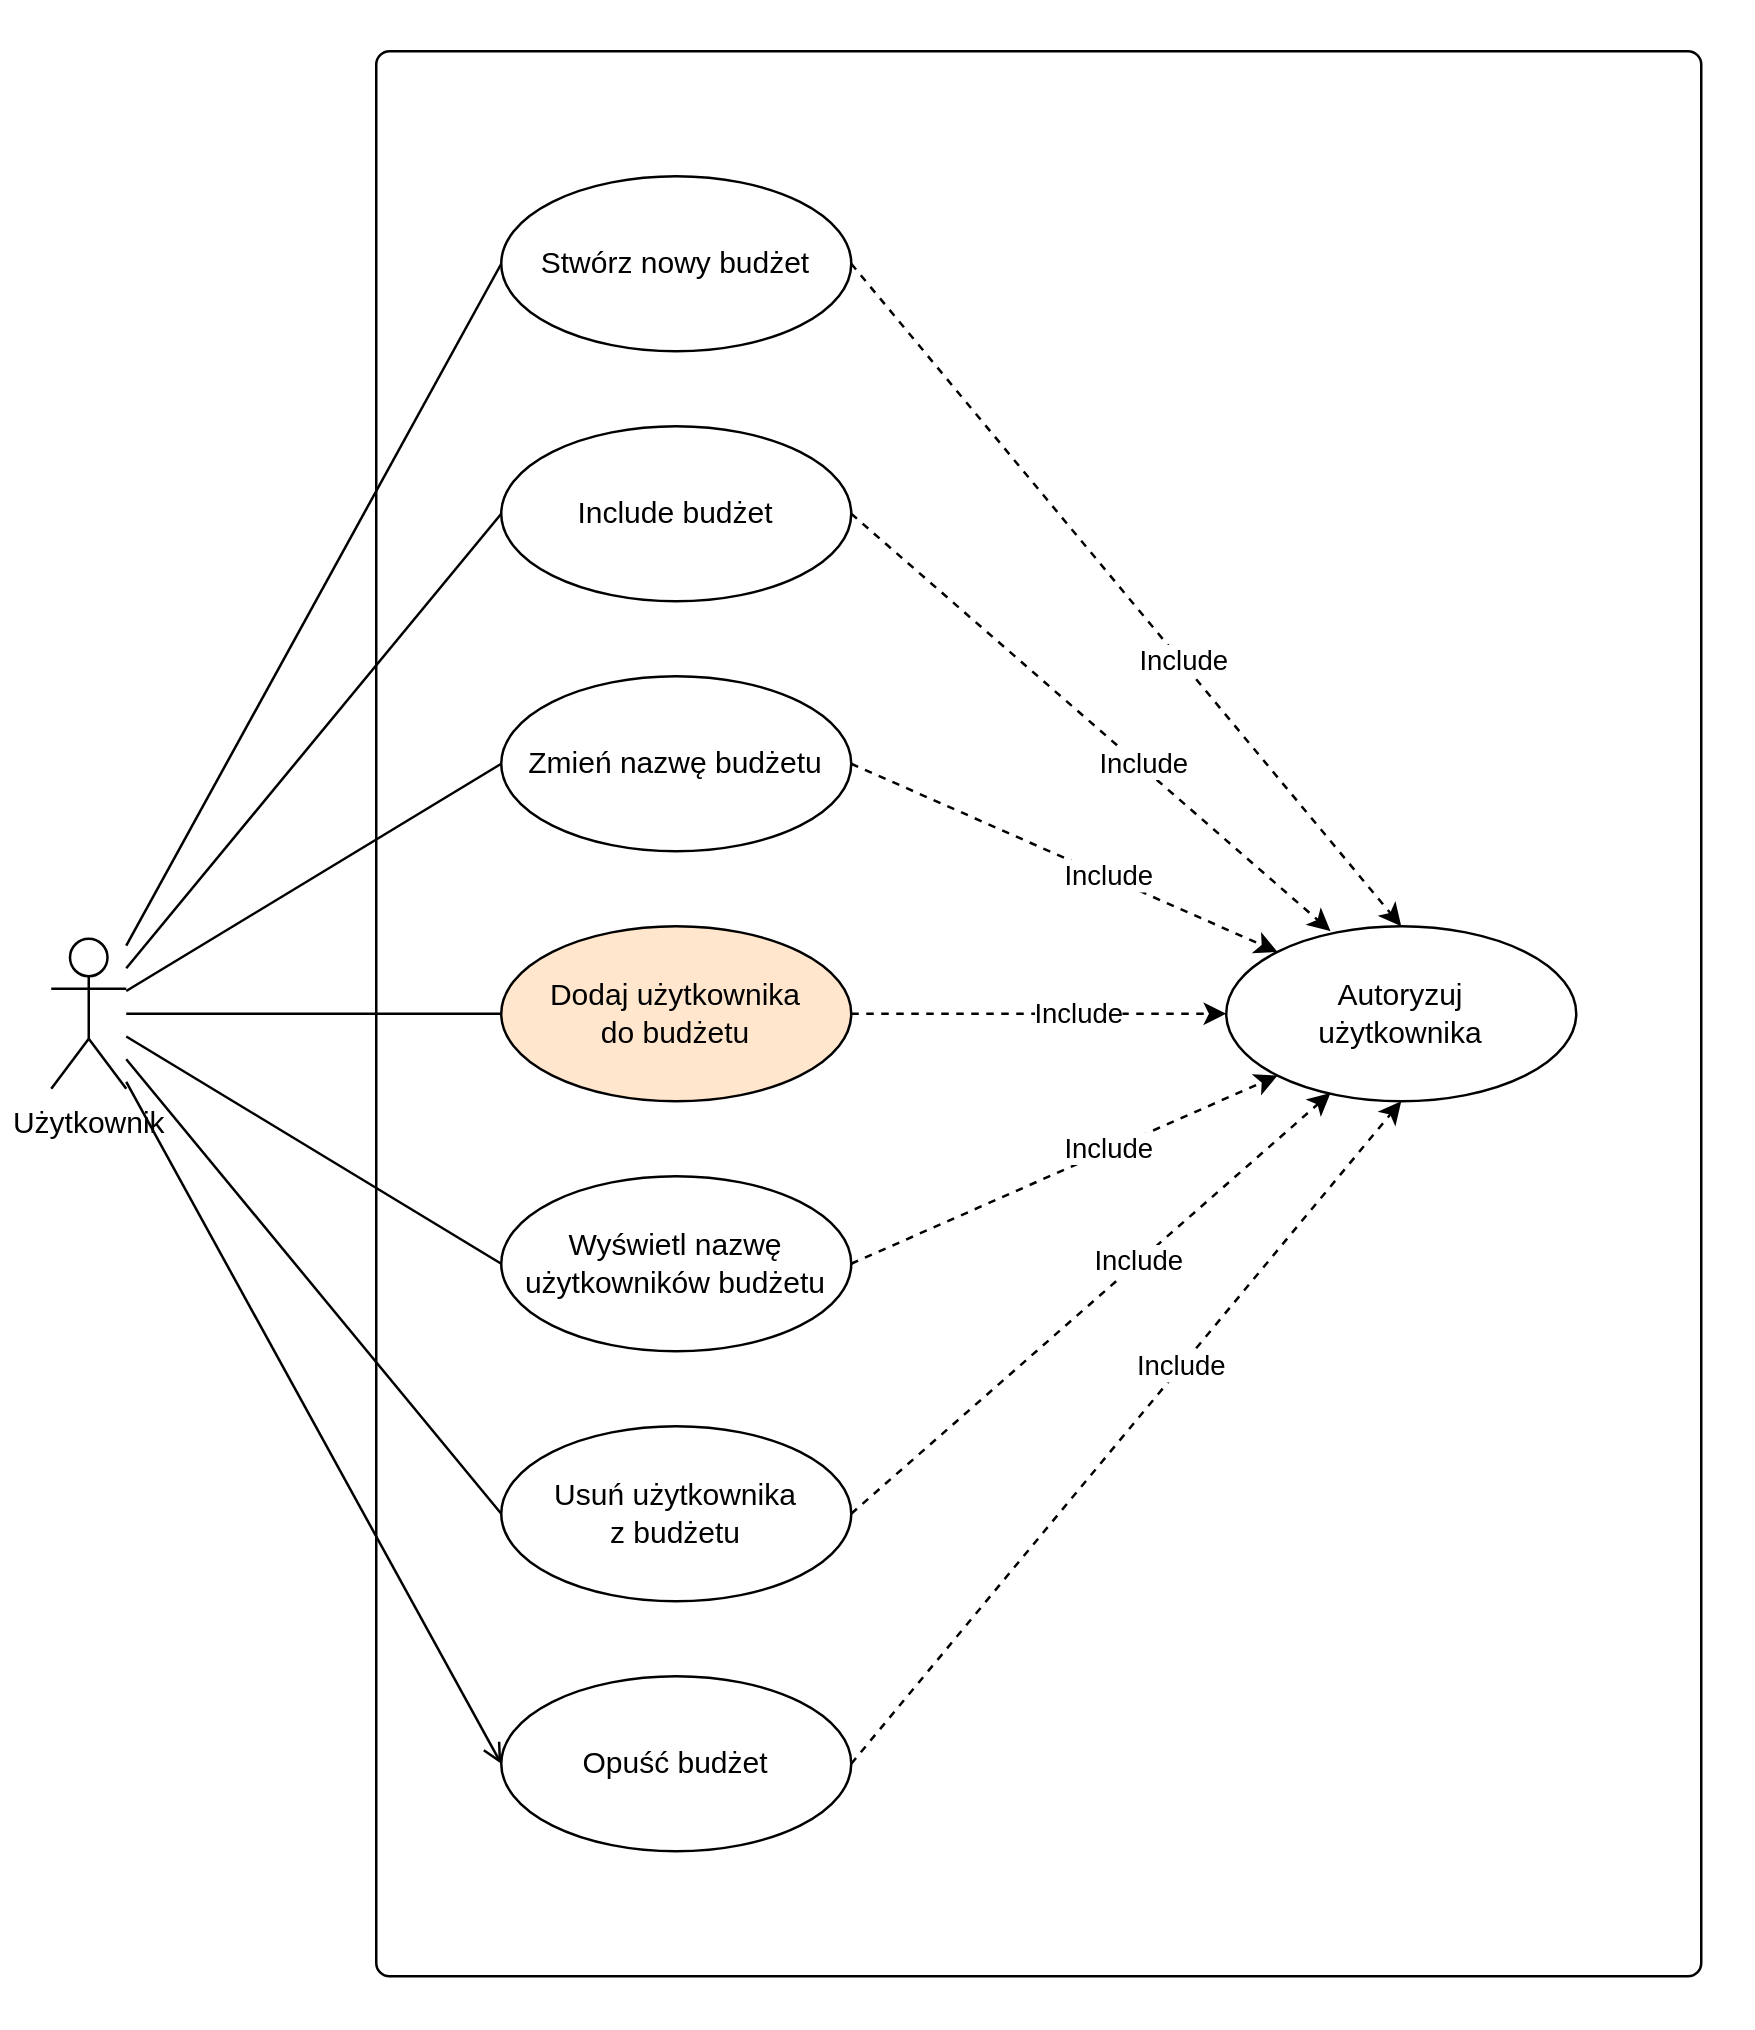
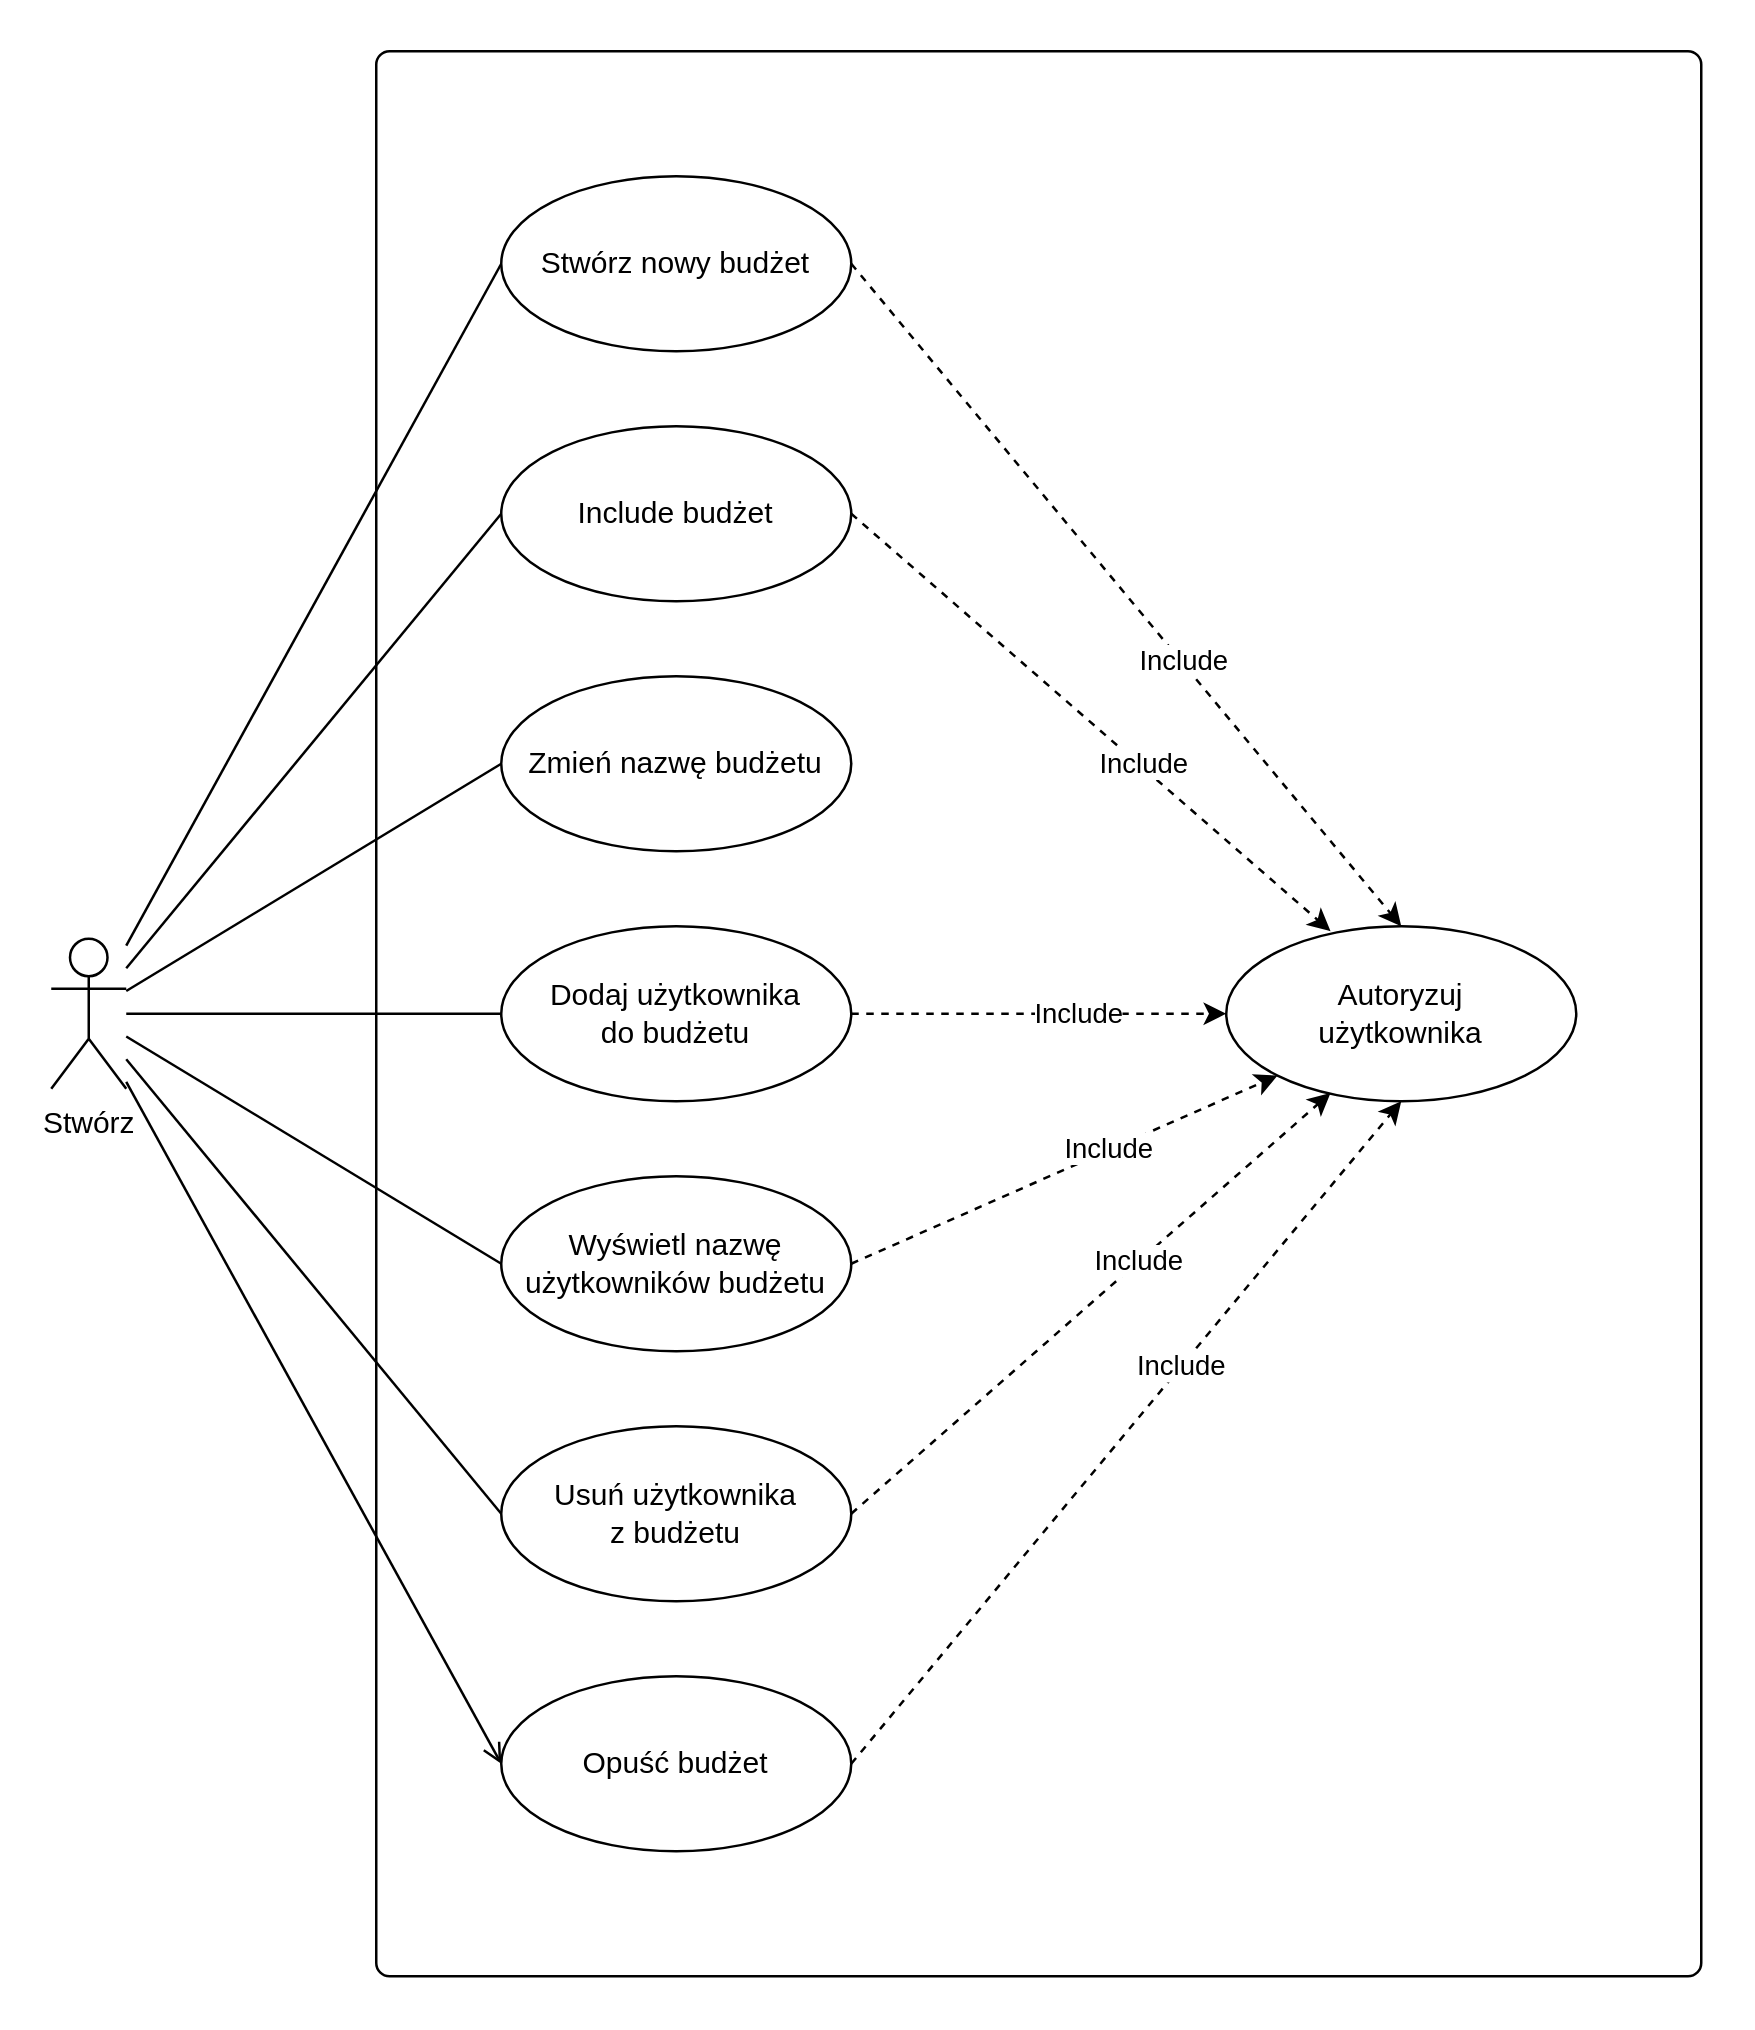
  <mxCell id="0" />
  <mxCell id="1" parent="0" />
  <mxCell id="2" value="" style="rounded=1;whiteSpace=wrap;html=1;arcSize=1;shadow=0;strokeColor=default;gradientColor=none;" parent="1" vertex="1"><mxGeometry x="150" width="530" height="770" as="geometry" y="20" /></mxCell>
  <mxCell id="3" style="rounded=0;orthogonalLoop=1;jettySize=auto;html=1;entryX=0;entryY=0.5;entryDx=0;entryDy=0;endArrow=none;endFill=0;" parent="1" source="10" target="14" edge="1"><mxGeometry relative="1" as="geometry" /></mxCell>
  <mxCell id="4" style="edgeStyle=none;rounded=0;orthogonalLoop=1;jettySize=auto;html=1;entryX=0;entryY=0.5;entryDx=0;entryDy=0;endArrow=none;endFill=0;" parent="1" source="10" target="15" edge="1"><mxGeometry relative="1" as="geometry" /></mxCell>
  <mxCell id="5" style="edgeStyle=none;rounded=0;orthogonalLoop=1;jettySize=auto;html=1;entryX=0;entryY=0.5;entryDx=0;entryDy=0;endArrow=none;endFill=0;" parent="1" source="10" target="16" edge="1"><mxGeometry relative="1" as="geometry" /></mxCell>
  <mxCell id="6" style="edgeStyle=none;rounded=0;orthogonalLoop=1;jettySize=auto;html=1;entryX=0;entryY=0.5;entryDx=0;entryDy=0;endArrow=none;endFill=0;" parent="1" source="10" target="17" edge="1"><mxGeometry relative="1" as="geometry" /></mxCell>
  <mxCell id="7" style="edgeStyle=none;rounded=0;orthogonalLoop=1;jettySize=auto;html=1;entryX=0;entryY=0.5;entryDx=0;entryDy=0;endArrow=none;endFill=0;" parent="1" source="10" target="18" edge="1"><mxGeometry relative="1" as="geometry" /></mxCell>
  <mxCell id="8" style="edgeStyle=none;rounded=0;orthogonalLoop=1;jettySize=auto;html=1;entryX=0;entryY=0.5;entryDx=0;entryDy=0;endArrow=open;endFill=0;" parent="1" source="10" target="19" edge="1"><mxGeometry relative="1" as="geometry" /></mxCell>
  <mxCell id="9" style="rounded=0;orthogonalLoop=1;jettySize=auto;html=1;entryX=0;entryY=0.5;entryDx=0;entryDy=0;endArrow=none;endFill=0;" edge="1" parent="1" source="10" target="30"><mxGeometry relative="1" as="geometry" /></mxCell>
- <mxCell id="10" value="Użytkownik" style="shape=umlActor;verticalLabelPosition=bottom;verticalAlign=top;html=1;" parent="1" vertex="1"><mxGeometry x="20" y="375" width="30" height="60" as="geometry" /></mxCell>
+ <mxCell id="10" value="Stwórz" style="shape=umlActor;verticalLabelPosition=bottom;verticalAlign=top;html=1;" parent="1" vertex="1"><mxGeometry x="20" y="375" width="30" height="60" as="geometry" /></mxCell>
  <mxCell id="11" value="Autoryzuj&lt;br&gt;użytkownika" style="ellipse;whiteSpace=wrap;html=1;" parent="1" vertex="1"><mxGeometry x="490" y="370" width="140" height="70" as="geometry" /></mxCell>
  <mxCell id="12" style="edgeStyle=none;rounded=0;orthogonalLoop=1;jettySize=auto;html=1;exitX=1;exitY=0.5;exitDx=0;exitDy=0;endArrow=classic;endFill=1;dashed=1;labelBorderColor=none;" parent="1" source="14" edge="1"><mxGeometry relative="1" as="geometry"><mxPoint x="560" y="370" as="targetPoint" /></mxGeometry></mxCell>
  <mxCell id="13" value="Include" style="edgeLabel;html=1;align=center;verticalAlign=middle;resizable=0;points=[];" parent="12" vertex="1" connectable="0"><mxGeometry x="0.203" y="1" relative="1" as="geometry"><mxPoint as="offset" /></mxGeometry></mxCell>
  <mxCell id="14" value="Stwórz nowy budżet" style="ellipse;whiteSpace=wrap;html=1;" parent="1" vertex="1"><mxGeometry x="200" y="70" width="140" height="70" as="geometry" /></mxCell>
  <mxCell id="15" value="Zmień nazwę budżetu" style="ellipse;whiteSpace=wrap;html=1;" parent="1" vertex="1"><mxGeometry x="200" y="270" width="140" height="70" as="geometry" /></mxCell>
- <mxCell id="16" value="Dodaj użytkownika&lt;br&gt;do budżetu" style="ellipse;whiteSpace=wrap;html=1;fillColor=#ffe6cc;" parent="1" vertex="1"><mxGeometry x="200" y="370" width="140" height="70" as="geometry" /></mxCell>
+ <mxCell id="16" value="Dodaj użytkownika&lt;br&gt;do budżetu" style="ellipse;whiteSpace=wrap;html=1;" parent="1" vertex="1"><mxGeometry x="200" y="370" width="140" height="70" as="geometry" /></mxCell>
  <mxCell id="17" value="Wyświetl nazwę użytkowników budżetu" style="ellipse;whiteSpace=wrap;html=1;" parent="1" vertex="1"><mxGeometry x="200" y="470" width="140" height="70" as="geometry" /></mxCell>
  <mxCell id="18" value="Usuń użytkownika&lt;br&gt;z budżetu" style="ellipse;whiteSpace=wrap;html=1;" parent="1" vertex="1"><mxGeometry x="200" y="570" width="140" height="70" as="geometry" /></mxCell>
  <mxCell id="19" value="Opuść budżet" style="ellipse;whiteSpace=wrap;html=1;" parent="1" vertex="1"><mxGeometry x="200" y="670" width="140" height="70" as="geometry" /></mxCell>
- <mxCell id="20" style="edgeStyle=none;rounded=0;orthogonalLoop=1;jettySize=auto;html=1;exitX=1;exitY=0.5;exitDx=0;exitDy=0;entryX=0;entryY=0;entryDx=0;entryDy=0;endArrow=classic;endFill=1;dashed=1;labelBorderColor=none;" parent="1" source="15" target="11" edge="1"><mxGeometry relative="1" as="geometry"><mxPoint x="354" y="325" as="sourcePoint" /><mxPoint x="520" y="500" as="targetPoint" /></mxGeometry></mxCell>
- <mxCell id="21" value="Include" style="edgeLabel;html=1;align=center;verticalAlign=middle;resizable=0;points=[];" parent="20" vertex="1" connectable="0"><mxGeometry x="0.203" y="1" relative="1" as="geometry"><mxPoint as="offset" /></mxGeometry></mxCell>
  <mxCell id="22" style="edgeStyle=none;rounded=0;orthogonalLoop=1;jettySize=auto;html=1;exitX=1;exitY=0.5;exitDx=0;exitDy=0;entryX=0;entryY=0.5;entryDx=0;entryDy=0;endArrow=classic;endFill=1;dashed=1;labelBorderColor=none;" parent="1" source="16" target="11" edge="1"><mxGeometry relative="1" as="geometry"><mxPoint x="354" y="365" as="sourcePoint" /><mxPoint x="520" y="470" as="targetPoint" /></mxGeometry></mxCell>
  <mxCell id="23" value="Include" style="edgeLabel;html=1;align=center;verticalAlign=middle;resizable=0;points=[];" parent="22" vertex="1" connectable="0"><mxGeometry x="0.203" y="1" relative="1" as="geometry"><mxPoint as="offset" /></mxGeometry></mxCell>
  <mxCell id="24" style="edgeStyle=none;rounded=0;orthogonalLoop=1;jettySize=auto;html=1;exitX=1;exitY=0.5;exitDx=0;exitDy=0;entryX=0;entryY=1;entryDx=0;entryDy=0;endArrow=classic;endFill=1;dashed=1;labelBorderColor=none;" parent="1" source="17" target="11" edge="1"><mxGeometry relative="1" as="geometry"><mxPoint x="354" y="435" as="sourcePoint" /><mxPoint x="520" y="470" as="targetPoint" /></mxGeometry></mxCell>
  <mxCell id="25" value="Include" style="edgeLabel;html=1;align=center;verticalAlign=middle;resizable=0;points=[];" parent="24" vertex="1" connectable="0"><mxGeometry x="0.203" y="1" relative="1" as="geometry"><mxPoint as="offset" /></mxGeometry></mxCell>
  <mxCell id="26" style="edgeStyle=none;rounded=0;orthogonalLoop=1;jettySize=auto;html=1;exitX=1;exitY=0.5;exitDx=0;exitDy=0;entryX=0.298;entryY=0.953;entryDx=0;entryDy=0;endArrow=classic;endFill=1;dashed=1;labelBorderColor=none;entryPerimeter=0;" parent="1" source="18" target="11" edge="1"><mxGeometry relative="1" as="geometry"><mxPoint x="364" y="445" as="sourcePoint" /><mxPoint x="530" y="480" as="targetPoint" /></mxGeometry></mxCell>
  <mxCell id="27" value="Include" style="edgeLabel;html=1;align=center;verticalAlign=middle;resizable=0;points=[];" parent="26" vertex="1" connectable="0"><mxGeometry x="0.203" y="1" relative="1" as="geometry"><mxPoint as="offset" /></mxGeometry></mxCell>
  <mxCell id="28" style="edgeStyle=none;rounded=0;orthogonalLoop=1;jettySize=auto;html=1;exitX=1;exitY=0.5;exitDx=0;exitDy=0;entryX=0.5;entryY=1;entryDx=0;entryDy=0;endArrow=classic;endFill=1;dashed=1;labelBorderColor=none;" parent="1" source="19" target="11" edge="1"><mxGeometry relative="1" as="geometry"><mxPoint x="374" y="455" as="sourcePoint" /><mxPoint x="540" y="490" as="targetPoint" /></mxGeometry></mxCell>
  <mxCell id="29" value="Include" style="edgeLabel;html=1;align=center;verticalAlign=middle;resizable=0;points=[];" parent="28" vertex="1" connectable="0"><mxGeometry x="0.203" y="1" relative="1" as="geometry"><mxPoint as="offset" /></mxGeometry></mxCell>
  <mxCell id="30" value="Include budżet" style="ellipse;whiteSpace=wrap;html=1;" vertex="1" parent="1"><mxGeometry x="200" y="170" width="140" height="70" as="geometry" /></mxCell>
  <mxCell id="31" style="edgeStyle=none;rounded=0;orthogonalLoop=1;jettySize=auto;html=1;exitX=1;exitY=0.5;exitDx=0;exitDy=0;entryX=0.298;entryY=0.028;entryDx=0;entryDy=0;endArrow=classic;endFill=1;dashed=1;labelBorderColor=none;entryPerimeter=0;" edge="1" parent="1" source="30" target="11"><mxGeometry relative="1" as="geometry"><mxPoint x="350" y="115" as="sourcePoint" /><mxPoint x="570" y="430" as="targetPoint" /></mxGeometry></mxCell>
  <mxCell id="32" value="Include" style="edgeLabel;html=1;align=center;verticalAlign=middle;resizable=0;points=[];" vertex="1" connectable="0" parent="31"><mxGeometry x="0.203" y="1" relative="1" as="geometry"><mxPoint as="offset" /></mxGeometry></mxCell>
